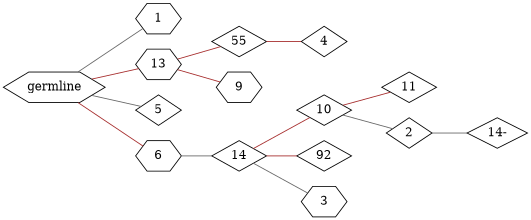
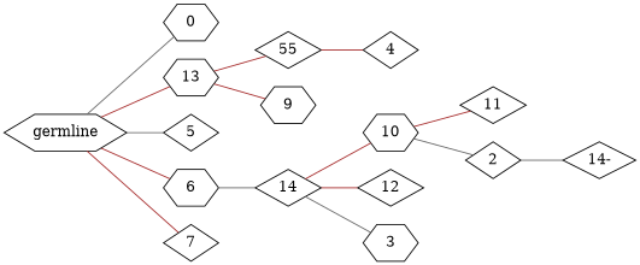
  graph {
    rankdir=LR
    node [shape=diamond]
    edge [color=brown]
    n1 [label=germline shape=hexagon]
-   n2 [label=1 shape=hexagon]
+   n2 [label=0 shape=hexagon]
    n3 [label=13 shape=hexagon]
    n4 [label=5]
    n5 [label=6 shape=hexagon]
+   n6 [label=7]
    n7 [label=55]
    n8 [label=9 shape=hexagon]
    n9 [label=14]
    n10 [label=4]
-   n11 [label=10]
-   n12 [label=92]
+   n11 [label=10 shape=hexagon]
+   n12 [label=12]
    n13 [label=3 shape=hexagon]
    n14 [label=11]
    n15 [label=2]
    n16 [label="14-"]
    n1 -- n2 [color=gray40]
    n1 -- n3
    n1 -- n4 [color=gray40]
    n1 -- n5
+   n1 -- n6
    n3 -- n7
    n3 -- n8
    n5 -- n9 [color=gray40]
    n7 -- n10
    n9 -- n11
    n9 -- n12
    n9 -- n13 [color=gray40]
    n11 -- n14
    n11 -- n15 [color=gray40]
    n15 -- n16 [color=gray40]
  }
